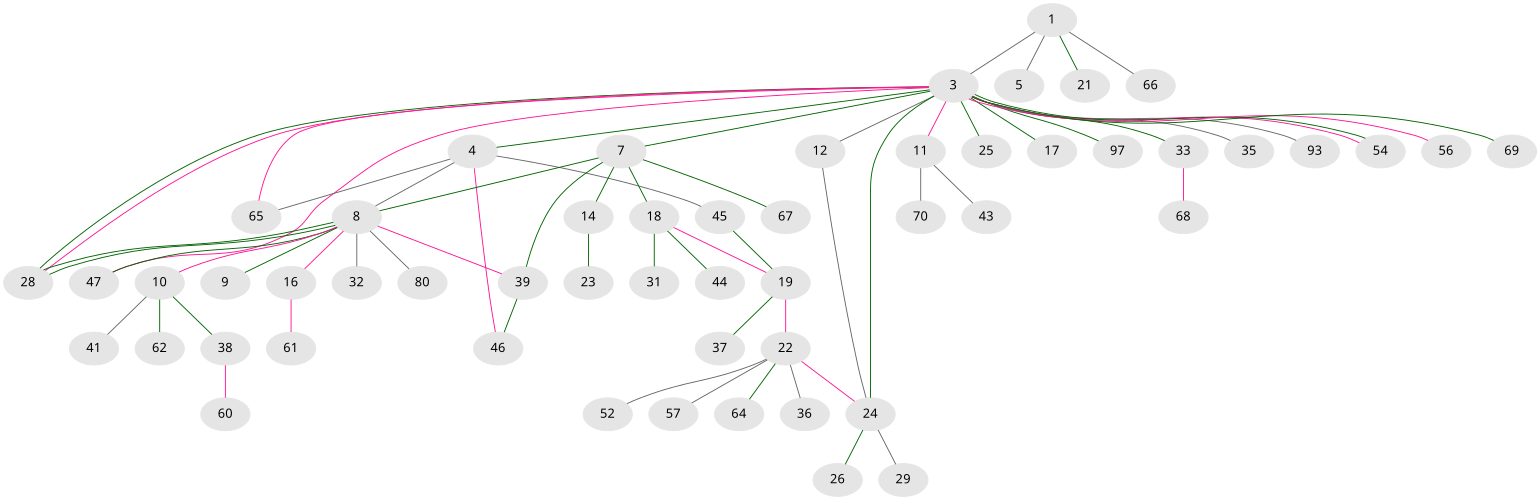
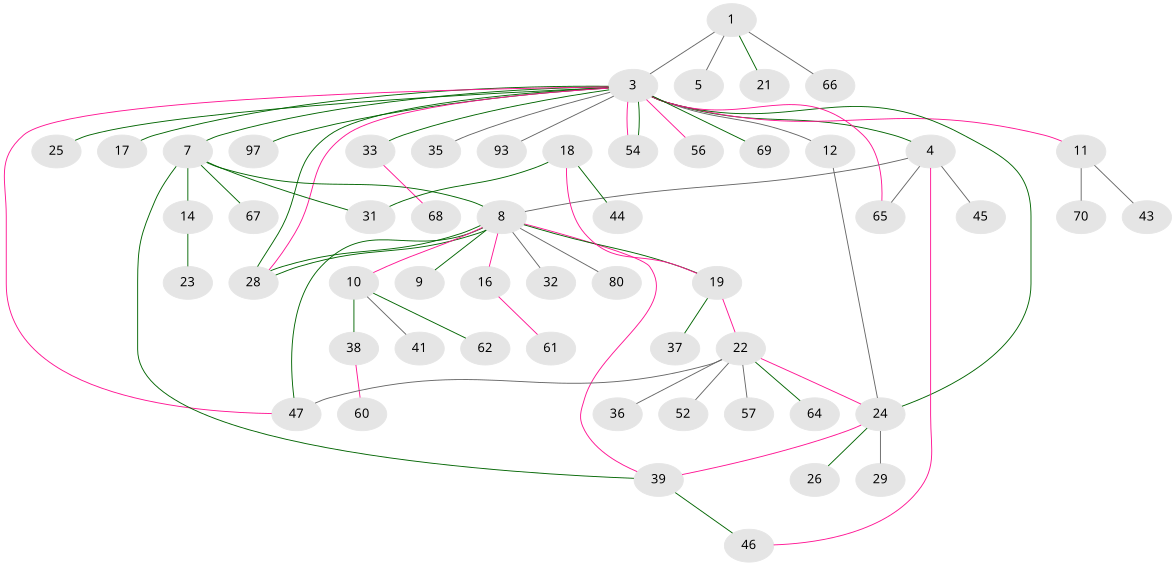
  graph {
    fontname="Noto Sans"
    node [color=gray90 fontname="Noto Sans" style=filled]
    edge [color=darkgreen fontname="Noto Sans"]
    1 [super="+2"]
    3 [super="+13"]
    5
    21
    66
    4 [super="+6"]
    7 [super="+20"]
    11 [super="+55"]
    12
    n10 [label=25]
    17
    24 [super="+49"]
    n13 [label=97]
    28
    33 [super="+51"]
    35
    47 [super="+50"]
    n18 [label=93]
    54
    56
    65
    69
    8 [super="+30"]
    45
    46
    14
    18 [super="+42"]
    39 [super="+63"]
    67
    43
    70
    26
    29
    68
    9
    10 [super="+59"]
    16
    19
    32
    n40 [label=80]
    23 [super="+34"]
    31
    44 [super="+48"]
    38 [super="+58"]
    41
    62
    61
    22 [super="+25"]
    37
    60
    36
    52
    57
    64
    1 -- 3 [color=gray40]
    1 -- 5 [color=gray40]
    1 -- 21
    1 -- 66 [color=gray40]
    3 -- 4
    3 -- 7
    3 -- 11 [color=deeppink weight=2]
    3 -- 12 [color=gray40 weight=2]
    3 -- n10
    3 -- 17
    3 -- 24
    3 -- n13
    3 -- 28
    3 -- 28 [color=deeppink]
    3 -- 33
    3 -- 35 [color=gray40]
    3 -- 47 [color=deeppink]
    3 -- n18 [color=gray40]
    3 -- 54 [color=deeppink weight=2]
    3 -- 54
    3 -- 56 [color=deeppink]
    3 -- 65 [color=deeppink]
    3 -- 69
    4 -- 65 [color=gray40]
    4 -- 8 [color=gray40]
    4 -- 45 [color=gray40]
    4 -- 46 [color=deeppink]
    7 -- 8
    7 -- 14
-   7 -- 18
+   7 -- 31
    7 -- 39
    7 -- 67
    11 -- 43 [color=gray40]
    11 -- 70 [color=gray40]
    12 -- 24 [color=gray40]
+   24 -- 39 [color=deeppink]
    24 -- 26
    24 -- 29 [color=gray40]
    33 -- 68 [color=deeppink]
    8 -- 28
    8 -- 28
    8 -- 47
    8 -- 39 [color=deeppink]
    8 -- 9
    8 -- 10 [color=deeppink]
    8 -- 16 [color=deeppink]
-   45 -- 19
+   8 -- 19
    8 -- 32 [color=gray40]
    8 -- n40 [color=gray40]
    14 -- 23
    18 -- 19 [color=deeppink]
    18 -- 31
    18 -- 44
    39 -- 46
    10 -- 38
    10 -- 41 [color=gray40]
    10 -- 62
    16 -- 61 [color=deeppink]
    19 -- 22 [color=deeppink]
    19 -- 37
    38 -- 60 [color=deeppink]
    22 -- 24 [color=deeppink]
+   22 -- 47 [color=gray40]
    22 -- 36 [color=gray40]
    22 -- 52 [color=gray40]
    22 -- 57 [color=gray40]
    22 -- 64
  }
